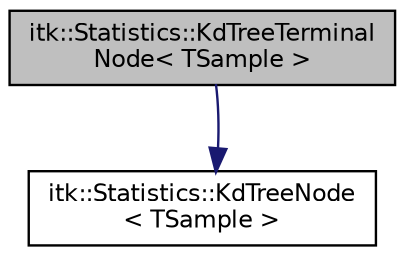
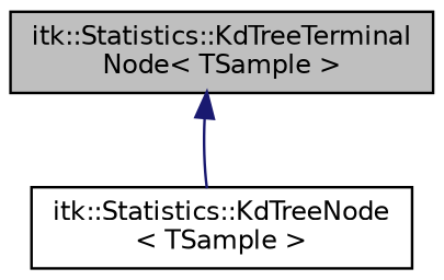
  digraph {
    node [color=black fontname=Helvetica fontsize=10 shape=record style=filled]
    n1 [fillcolor=grey75 fontcolor=black height=0.2 label="itk::Statistics::KdTreeTerminal\lNode\< TSample \>" width=0.4]
    n2 [fillcolor=white height=0.2 label="itk::Statistics::KdTreeNode\l\< TSample \>" width=0.4]
-   n2 -> n1 [color=midnightblue dir=back fontname=Helvetica fontsize=10 labelfontname=Helvetica labelfontsize=10 style=solid]
+   n1 -> n2 [color=midnightblue dir=back fontname=Helvetica fontsize=10 labelfontname=Helvetica labelfontsize=10 style=solid]
  }
